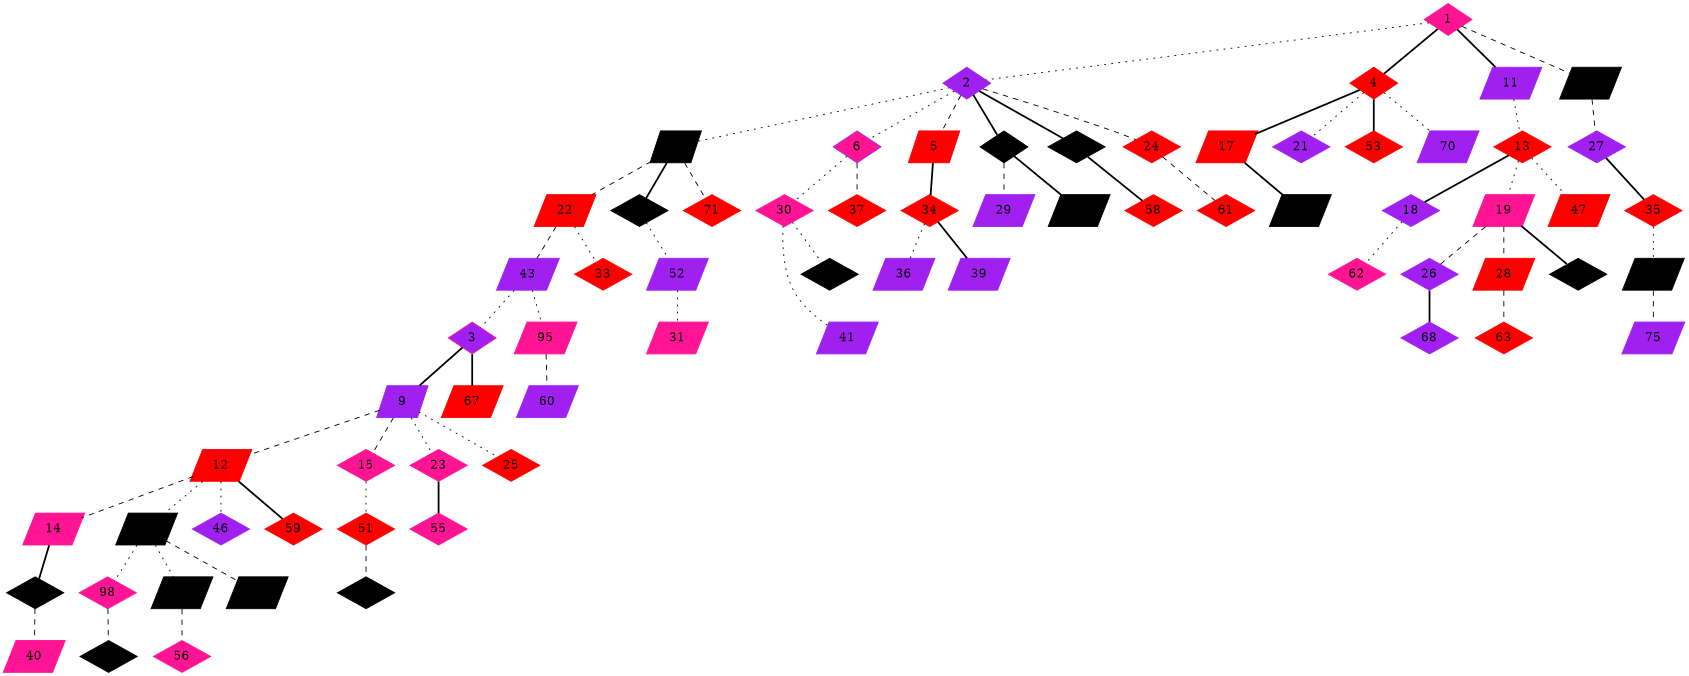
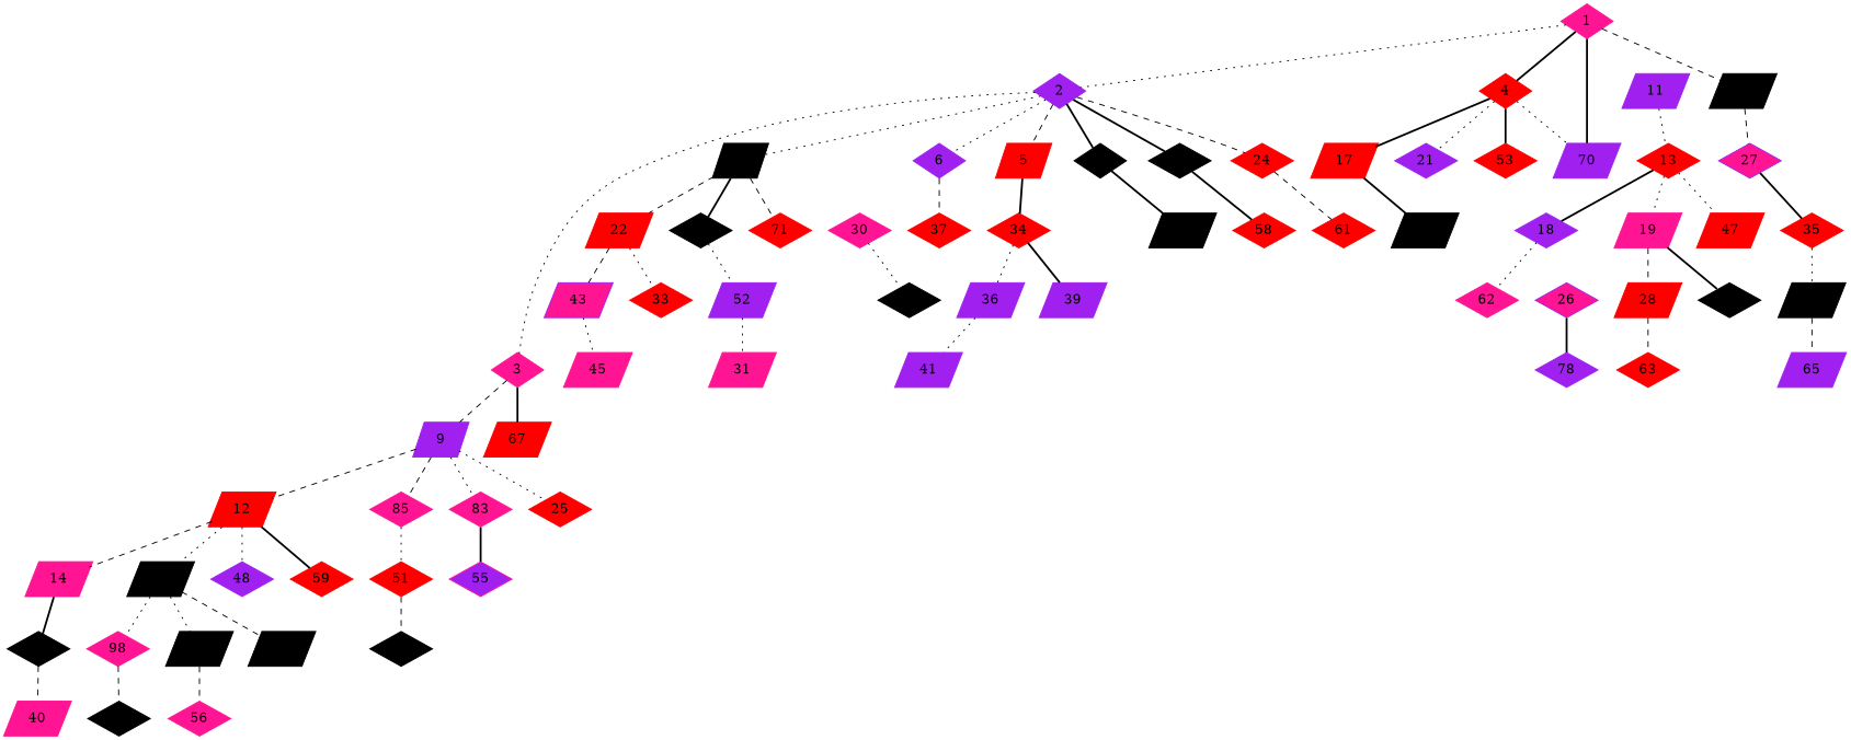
  graph {
    node [color=red shape=diamond style=filled]
    edge [style=dotted]
    1 [color=deeppink]
    2 [color=purple]
    4
    11 [color=purple shape=parallelogram]
    16 [color=black shape=parallelogram]
-   3 [color=deeppink fillcolor=purple]
+   3 [color=deeppink]
    5 [shape=parallelogram]
-   6 [color=purple fillcolor=deeppink]
+   6 [color=purple]
    7 [color=black]
    8 [color=black shape=parallelogram]
    10 [color=black]
    24
    17 [shape=parallelogram]
    21 [color=purple]
    53
    70 [color=purple shape=parallelogram]
    13
-   27 [color=purple]
+   27 [color=purple fillcolor=deeppink]
    9 [color=purple shape=parallelogram]
    67 [shape=parallelogram]
    34
    30 [color=deeppink]
    37
-   29 [color=purple shape=parallelogram]
    66 [color=black shape=parallelogram]
    22 [shape=parallelogram]
    32 [color=black]
    71
    58
    61
    31 [color=deeppink shape=parallelogram]
    12 [shape=parallelogram]
-   15 [color=deeppink]
-   23 [color=deeppink]
+   15 [color=deeppink label=85]
+   23 [color=deeppink label=83]
    25
    64 [color=black shape=parallelogram]
    36 [color=purple shape=parallelogram]
    39 [color=purple shape=parallelogram]
    44 [color=black]
    33
-   43 [color=purple shape=parallelogram]
+   43 [color=purple shape=parallelogram fillcolor=deeppink]
    52 [color=purple shape=parallelogram]
    14 [color=deeppink shape=parallelogram]
    42 [color=black shape=parallelogram]
-   46 [color=purple]
+   46 [color=purple label=48]
    59
    51
-   55 [color=deeppink]
+   55 [color=deeppink fillcolor=purple]
    18 [color=purple]
    19 [color=deeppink shape=parallelogram]
    47 [shape=parallelogram]
    20 [color=black]
    n53 [color=deeppink label=98]
    49 [color=black shape=parallelogram]
    54 [color=black shape=parallelogram]
    62 [color=deeppink]
-   26 [color=purple]
+   26 [color=purple fillcolor=deeppink]
    28 [shape=parallelogram]
    69 [color=black]
    40 [color=deeppink shape=parallelogram]
    57 [color=black]
    35
-   68 [color=purple]
+   68 [color=purple label=78]
    63
-   45 [color=deeppink shape=parallelogram label=95]
+   45 [color=deeppink shape=parallelogram]
    38 [color=black shape=parallelogram]
    41 [color=purple shape=parallelogram]
-   65 [color=purple shape=parallelogram label=75]
+   65 [color=purple shape=parallelogram]
    50 [color=black]
    56 [color=deeppink]
-   60 [color=purple shape=parallelogram]
    1 -- 2
    1 -- 4 [style=bold]
-   1 -- 11 [style=bold]
+   1 -- 70 [style=bold]
    1 -- 16 [style=dashed]
-   43 -- 3
+   2 -- 3
    2 -- 5 [style=dashed]
    2 -- 6
    2 -- 7 [style=bold]
    2 -- 8
    2 -- 10 [style=bold]
    2 -- 24 [style=dashed]
    4 -- 17 [style=bold]
    4 -- 21
    4 -- 53 [style=bold]
    4 -- 70
    11 -- 13
    16 -- 27 [style=dashed]
-   3 -- 9 [style=bold]
+   3 -- 9 [style=dashed]
    3 -- 67 [style=bold]
    5 -- 34 [style=bold]
-   6 -- 30
    6 -- 37 [style=dashed]
-   7 -- 29 [style=dashed]
    7 -- 66 [style=bold]
    8 -- 22 [style=dashed]
    8 -- 32 [style=bold]
    8 -- 71 [style=dashed]
    10 -- 58 [style=bold]
    24 -- 61 [style=dashed]
    17 -- 64 [style=bold]
    13 -- 18 [style=bold]
    13 -- 19
    13 -- 47
    27 -- 35 [style=bold]
    9 -- 12 [style=dashed]
    9 -- 15 [style=dashed]
    9 -- 23
    9 -- 25
    34 -- 36
    34 -- 39 [style=bold]
    30 -- 44
    22 -- 33
    22 -- 43 [style=dashed]
    32 -- 52
    12 -- 14 [style=dashed]
    12 -- 42
    12 -- 46
    12 -- 59 [style=bold]
    15 -- 51
    23 -- 55 [style=bold]
-   30 -- 41
+   36 -- 41
    43 -- 45
    52 -- 31
    14 -- 20 [style=bold]
    42 -- n53
    42 -- 49
    42 -- 54 [style=dashed]
    51 -- 57 [style=dashed]
    18 -- 62
-   19 -- 26 [style=dashed]
    19 -- 28 [style=dashed]
    19 -- 69 [style=bold]
    20 -- 40 [style=dashed]
    n53 -- 50 [style=dashed]
    49 -- 56 [style=dashed]
    26 -- 68 [style=bold]
    28 -- 63 [style=dashed]
    35 -- 38
-   45 -- 60 [style=dashed]
    38 -- 65 [style=dashed]
  }
